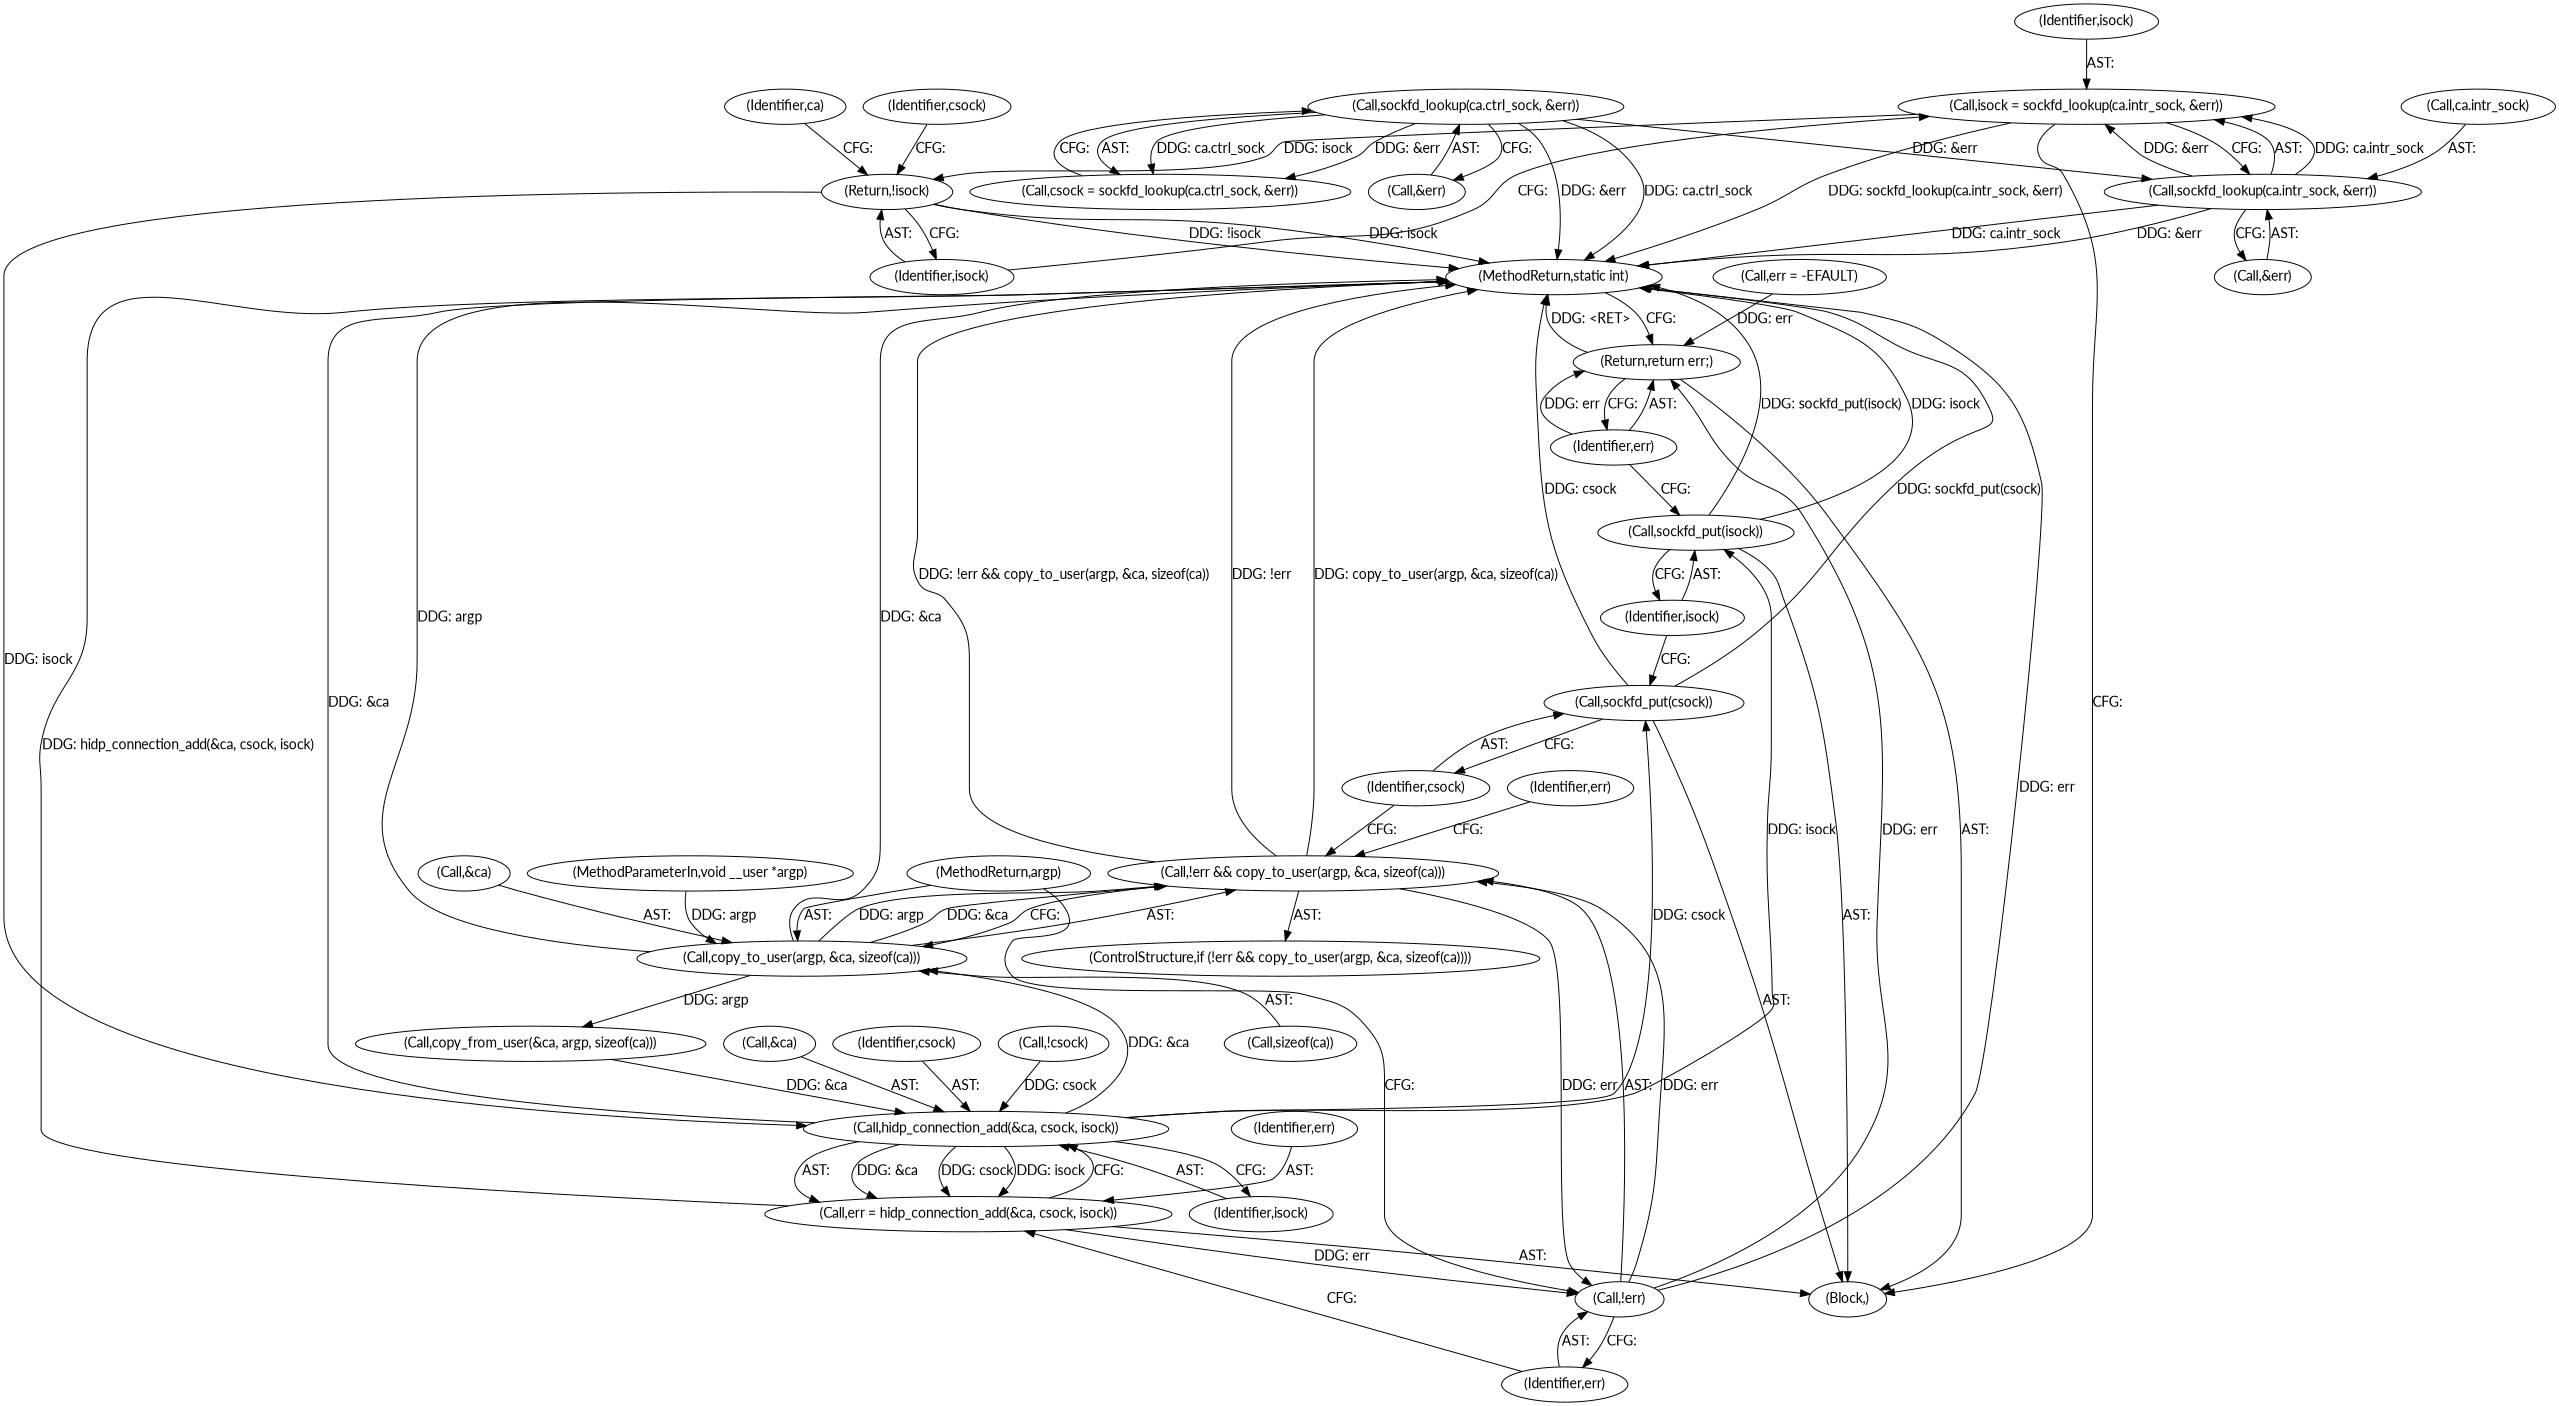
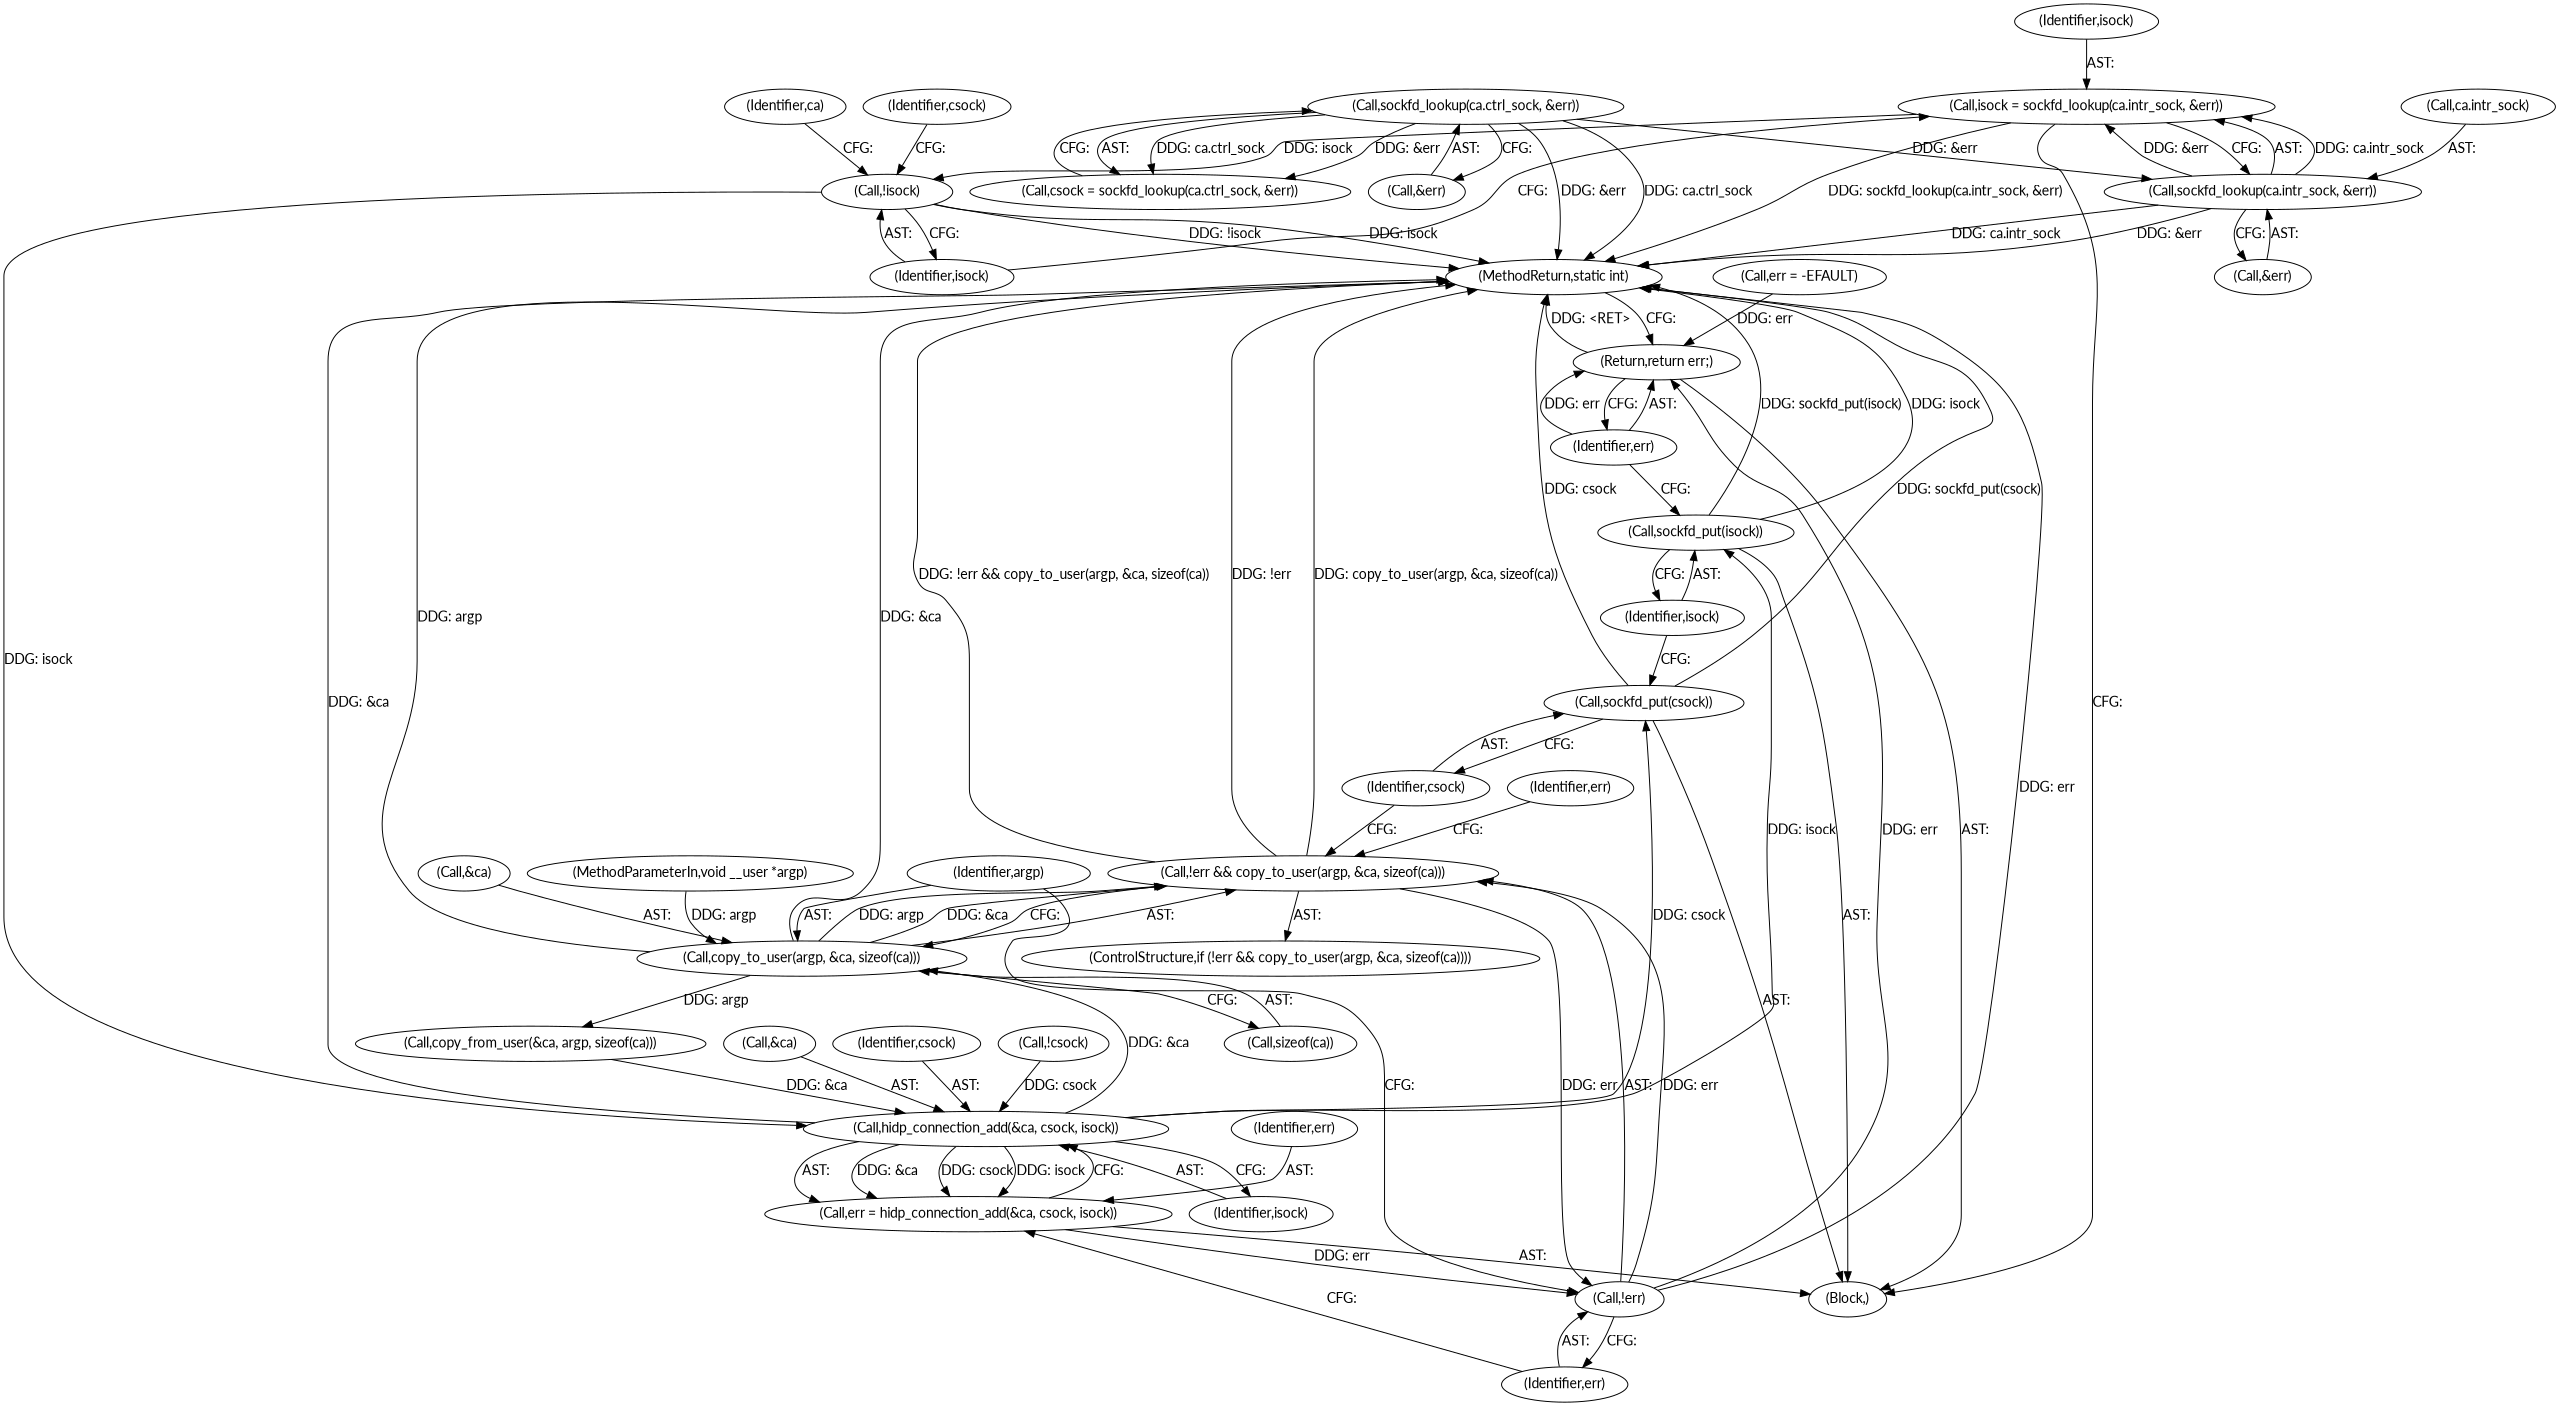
  digraph {
    fontname=Lato
    node [fontname=Lato]
    edge [fontname=Lato]
    n1 [label="(Call,isock = sockfd_lookup(ca.intr_sock, &err))"]
    n2 [label="(Call,sockfd_lookup(ca.intr_sock, &err))"]
-   n3 [label="(Return,!isock)"]
+   n3 [label="(Call,!isock)"]
    n4 [label="(MethodReturn,static int)"]
    n5 [label="(Block,)"]
    n6 [label="(Call,&err)"]
    n7 [label="(Call,hidp_connection_add(&ca, csock, isock))"]
    n8 [label="(Identifier,isock)"]
    n9 [label="(Return,return err;)"]
    n10 [label="(Call,sockfd_lookup(ca.ctrl_sock, &err))"]
    n11 [label="(Call,csock = sockfd_lookup(ca.ctrl_sock, &err))"]
    n12 [label="(Call,&err)"]
    n13 [label="(Call,err = hidp_connection_add(&ca, csock, isock))"]
    n14 [label="(Call,copy_to_user(argp, &ca, sizeof(ca)))"]
    n15 [label="(Call,sockfd_put(csock))"]
    n16 [label="(Call,sockfd_put(isock))"]
    n17 [label="(Identifier,isock)"]
    n18 [label="(Call,!err)"]
    n19 [label="(Call,!err && copy_to_user(argp, &ca, sizeof(ca)))"]
    n20 [label="(Call,sizeof(ca))"]
    n21 [label="(Call,copy_from_user(&ca, argp, sizeof(ca)))"]
    n22 [label="(Identifier,csock)"]
    n23 [label="(Identifier,isock)"]
    n24 [label="(Identifier,err)"]
    n25 [label="(ControlStructure,if (!err && copy_to_user(argp, &ca, sizeof(ca))))"]
    n26 [label="(Identifier,err)"]
    n27 [label="(Call,&ca)"]
    n28 [label="(Identifier,err)"]
    n29 [label="(Identifier,csock)"]
    n30 [label="(Call,&ca)"]
    n31 [label="(Identifier,csock)"]
-   n32 [label="(MethodReturn,argp)"]
+   n32 [label="(Identifier,argp)"]
    n33 [label="(Identifier,ca)"]
    n34 [label="(Identifier,isock)"]
    n35 [label="(Identifier,err)"]
    n36 [label="(Call,ca.intr_sock)"]
    n37 [label="(MethodParameterIn,void __user *argp)"]
    n38 [label="(Call,err = -EFAULT)"]
    n39 [label="(Call,!csock)"]
    n1 -> n2 [label="CFG: "]
    n1 -> n3 [label="DDG: isock"]
    n1 -> n4 [label="DDG: sockfd_lookup(ca.intr_sock, &err)"]
    n1 -> n5 [label="CFG: "]
    n2 -> n1 [label="AST: "]
    n2 -> n1 [label="DDG: ca.intr_sock"]
    n2 -> n1 [label="DDG: &err"]
    n2 -> n4 [label="DDG: ca.intr_sock"]
    n2 -> n4 [label="DDG: &err"]
    n2 -> n6 [label="CFG: "]
    n3 -> n4 [label="DDG: !isock"]
    n3 -> n4 [label="DDG: isock"]
    n3 -> n7 [label="DDG: isock"]
    n3 -> n8 [label="CFG: "]
    n4 -> n9 [label="CFG: "]
    n6 -> n2 [label="AST: "]
    n7 -> n4 [label="DDG: &ca"]
    n7 -> n13 [label="AST: "]
    n7 -> n13 [label="DDG: &ca"]
    n7 -> n13 [label="DDG: csock"]
    n7 -> n13 [label="DDG: isock"]
    n7 -> n14 [label="DDG: &ca"]
    n7 -> n15 [label="DDG: csock"]
    n7 -> n16 [label="DDG: isock"]
    n7 -> n17 [label="CFG: "]
    n8 -> n1 [label="CFG: "]
    n8 -> n3 [label="AST: "]
    n9 -> n4 [label="DDG: <RET>"]
    n9 -> n5 [label="AST: "]
    n9 -> n26 [label="CFG: "]
    n10 -> n2 [label="DDG: &err"]
    n10 -> n4 [label="DDG: ca.ctrl_sock"]
    n10 -> n4 [label="DDG: &err"]
    n10 -> n11 [label="AST: "]
    n10 -> n11 [label="DDG: ca.ctrl_sock"]
    n10 -> n11 [label="DDG: &err"]
    n10 -> n12 [label="CFG: "]
    n11 -> n10 [label="CFG: "]
    n12 -> n10 [label="AST: "]
-   n13 -> n4 [label="DDG: hidp_connection_add(&ca, csock, isock)"]
    n13 -> n5 [label="AST: "]
    n13 -> n7 [label="CFG: "]
    n13 -> n18 [label="DDG: err"]
    n14 -> n4 [label="DDG: argp"]
    n14 -> n4 [label="DDG: &ca"]
    n14 -> n19 [label="AST: "]
    n14 -> n19 [label="DDG: argp"]
    n14 -> n19 [label="DDG: &ca"]
+   n14 -> n20 [label="CFG: "]
    n14 -> n21 [label="DDG: argp"]
    n15 -> n4 [label="DDG: csock"]
    n15 -> n4 [label="DDG: sockfd_put(csock)"]
    n15 -> n5 [label="AST: "]
    n15 -> n22 [label="CFG: "]
    n16 -> n4 [label="DDG: sockfd_put(isock)"]
    n16 -> n4 [label="DDG: isock"]
    n16 -> n5 [label="AST: "]
    n16 -> n23 [label="CFG: "]
    n17 -> n7 [label="AST: "]
    n18 -> n4 [label="DDG: err"]
    n18 -> n9 [label="DDG: err"]
    n18 -> n19 [label="AST: "]
    n18 -> n19 [label="DDG: err"]
    n18 -> n24 [label="CFG: "]
    n19 -> n4 [label="DDG: !err && copy_to_user(argp, &ca, sizeof(ca))"]
    n19 -> n4 [label="DDG: !err"]
    n19 -> n4 [label="DDG: copy_to_user(argp, &ca, sizeof(ca))"]
    n19 -> n14 [label="CFG: "]
    n19 -> n18 [label="DDG: err"]
    n19 -> n25 [label="AST: "]
    n20 -> n14 [label="AST: "]
    n21 -> n7 [label="DDG: &ca"]
    n22 -> n15 [label="AST: "]
    n22 -> n19 [label="CFG: "]
    n23 -> n15 [label="CFG: "]
    n23 -> n16 [label="AST: "]
    n24 -> n13 [label="CFG: "]
    n24 -> n18 [label="AST: "]
    n26 -> n9 [label="AST: "]
    n26 -> n9 [label="DDG: err"]
    n26 -> n16 [label="CFG: "]
    n27 -> n7 [label="AST: "]
    n28 -> n13 [label="AST: "]
    n29 -> n3 [label="CFG: "]
    n30 -> n14 [label="AST: "]
    n31 -> n7 [label="AST: "]
    n32 -> n14 [label="AST: "]
    n32 -> n18 [label="CFG: "]
    n33 -> n3 [label="CFG: "]
    n34 -> n1 [label="AST: "]
    n35 -> n19 [label="CFG: "]
    n36 -> n2 [label="AST: "]
    n37 -> n14 [label="DDG: argp"]
    n38 -> n9 [label="DDG: err"]
    n39 -> n7 [label="DDG: csock"]
  }
